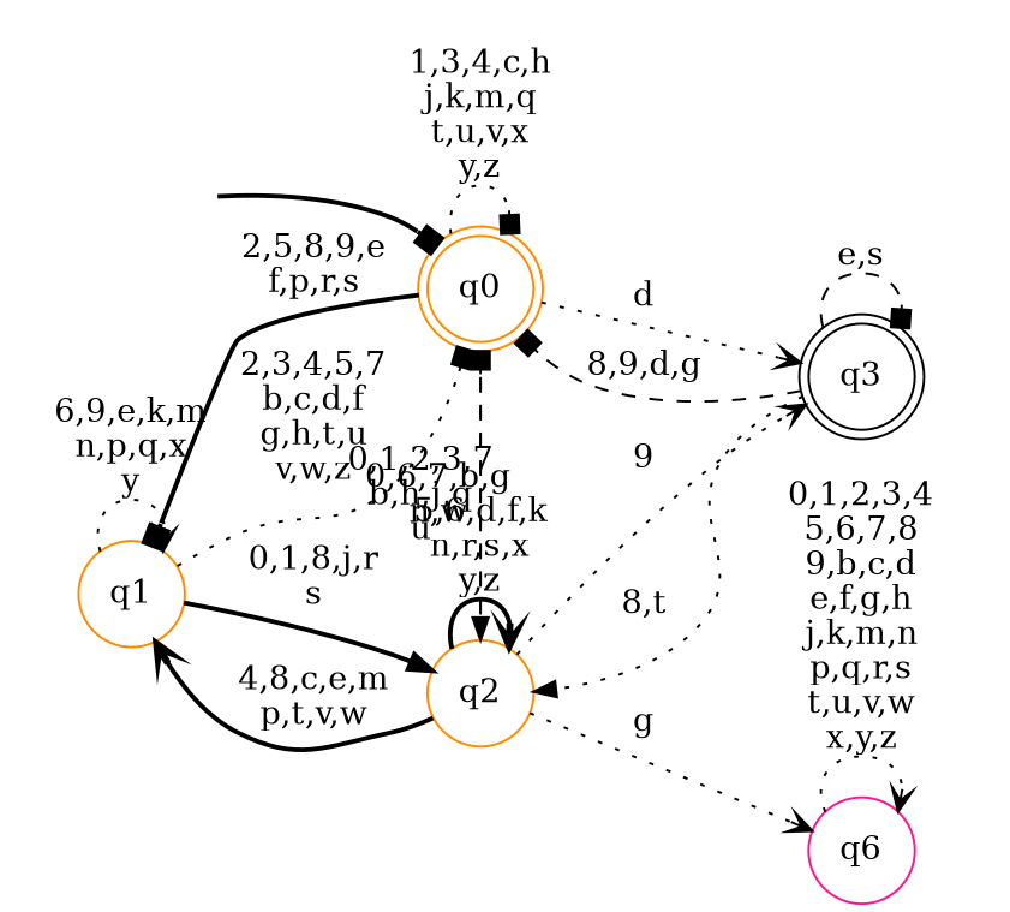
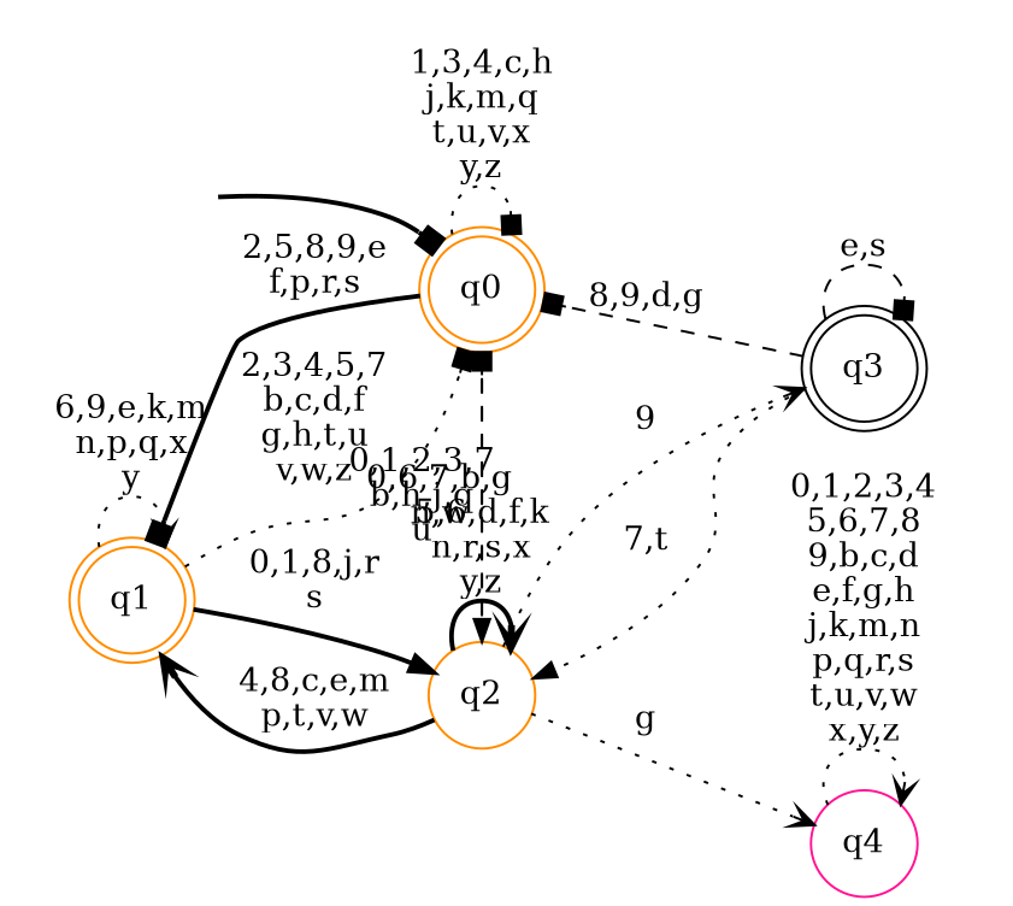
  digraph {
    rankdir=LR
    node [shape=doublecircle style=filled color=darkorange fillcolor=white]
    edge [arrowhead=box style=dotted]
    __start0 [height=0 shape=none style=invis width=0 color="" fillcolor=""]
    n2 [label=q0 style="rounded,filled"]
-   n3 [label=q1 shape=circle style="rounded,filled"]
+   n3 [label=q1 style="rounded,filled"]
    n4 [label=q2 shape=circle]
    n5 [color=black label=q3]
-   n6 [color=deeppink label=q6 shape=circle]
+   n6 [color=deeppink label=q4 shape=circle]
    subgraph cluster_1 {
      nodesep=0.15
      ranksep=0.15
      style=invis
      __start0
      n2
    }
    __start0 -> n2 [penwidth=2 style=bold]
    n2 -> n2 [label="1,3,4,c,h\nj,k,m,q\nt,u,v,x\ny,z"]
    n2 -> n3 [label="2,5,8,9,e\nf,p,r,s" style=bold]
    n2 -> n4 [arrowhead=normal label="0,6,7,b,g\nn,w" style=dashed]
-   n2 -> n5 [arrowhead=vee label=d]
    n3 -> n2 [label="2,3,4,5,7\nb,c,d,f\ng,h,t,u\nv,w,z"]
    n3 -> n3 [arrowhead=vee label="6,9,e,k,m\nn,p,q,x\ny"]
    n3 -> n4 [arrowhead=normal label="0,1,8,j,r\ns" style=bold]
    n4 -> n2 [label="0,1,2,3,7\nb,h,j,q\nu" style=dashed]
    n4 -> n3 [arrowhead=vee label="4,8,c,e,m\np,t,v,w" style=bold]
    n4 -> n4 [arrowhead=vee label="5,6,d,f,k\nn,r,s,x\ny,z" style=bold]
    n4 -> n5 [arrowhead=vee label=9]
    n4 -> n6 [arrowhead=vee label=g]
    n5 -> n2 [label="8,9,d,g" style=dashed]
-   n5 -> n4 [arrowhead=normal label="8,t"]
+   n5 -> n4 [arrowhead=normal label="7,t"]
    n5 -> n5 [label="e,s" style=dashed]
    n6 -> n6 [arrowhead=vee label="0,1,2,3,4\n5,6,7,8\n9,b,c,d\ne,f,g,h\nj,k,m,n\np,q,r,s\nt,u,v,w\nx,y,z"]
  }
